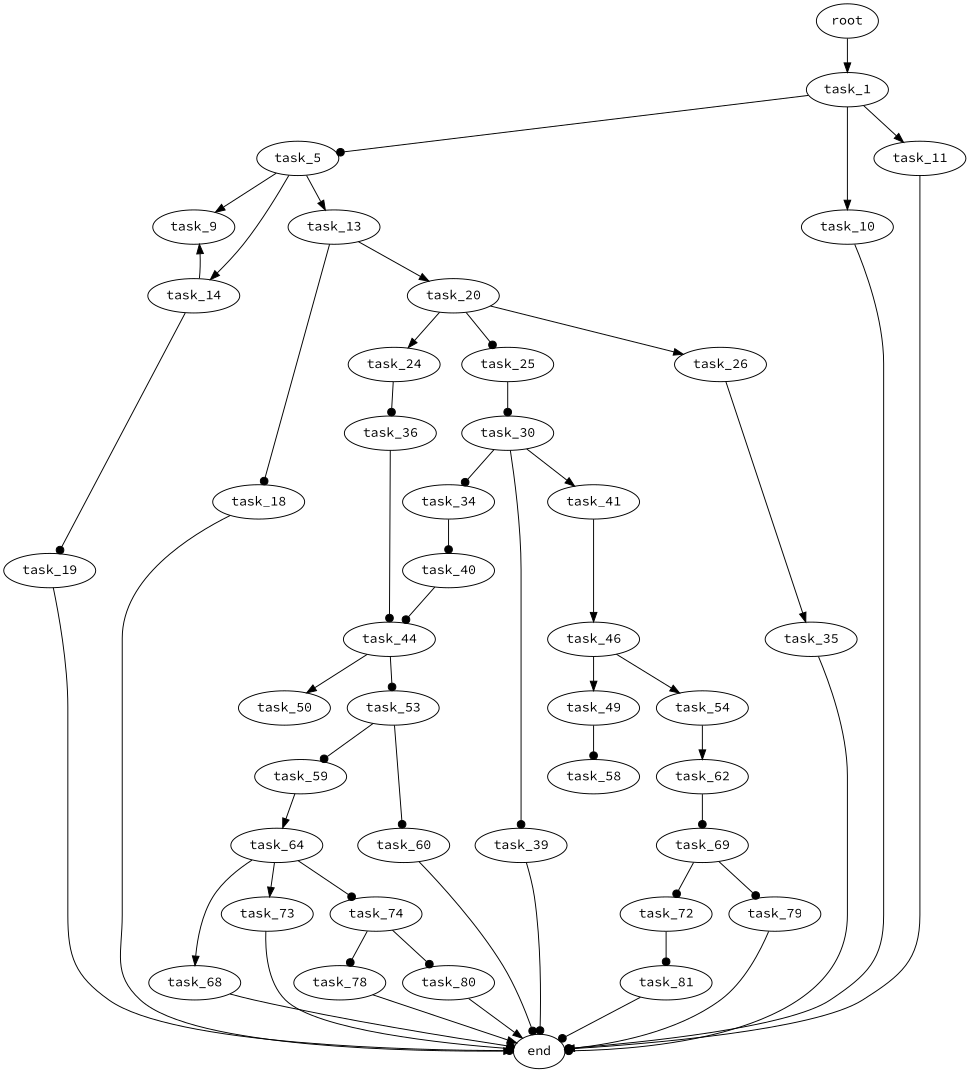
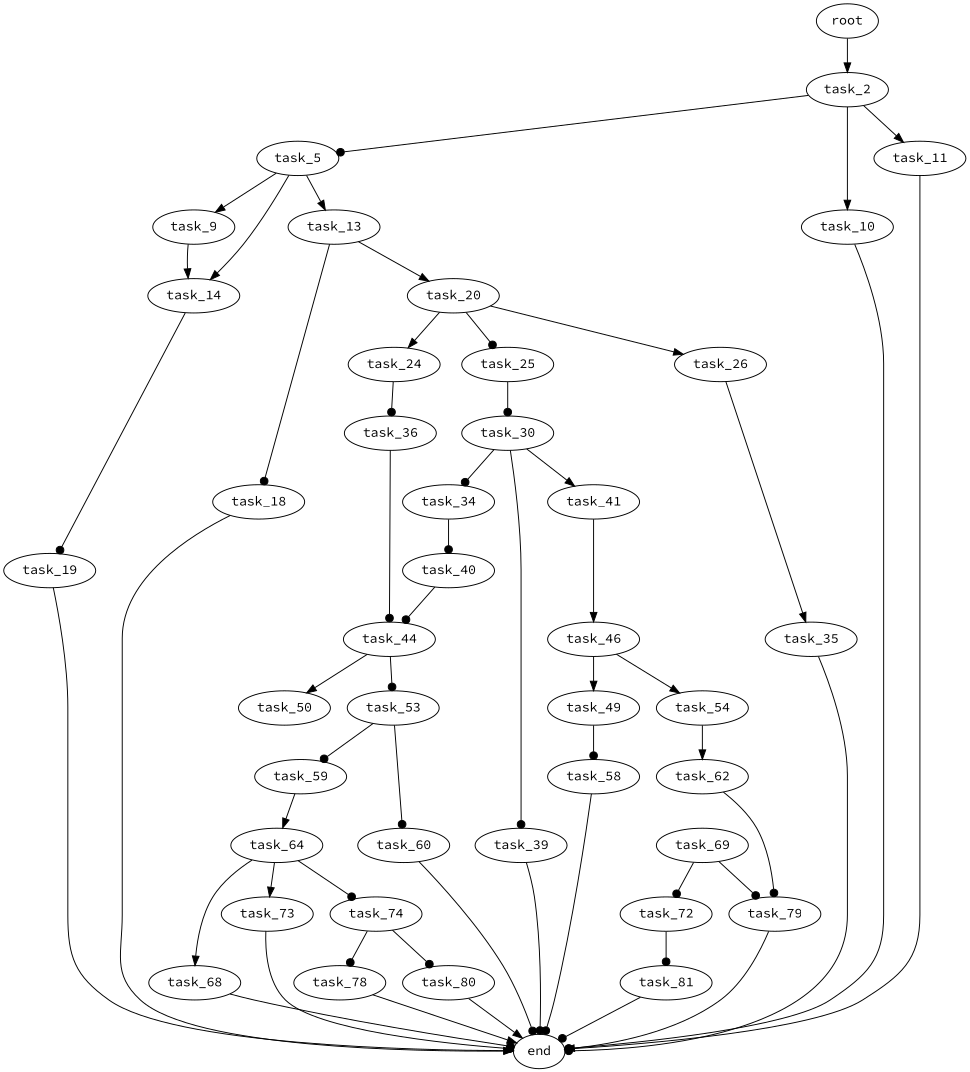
  digraph {
    fontname="Source Code Pro"
    node [fontname="Source Code Pro"]
    edge [arrowhead=dot fontname="Source Code Pro"]
    root
-   task_1
+   task_1 [label=task_2]
    task_5
    task_10
    task_11
    task_9
    task_13
    task_14
    end
    task_18
    task_20
    task_19
    task_24
    task_25
    task_26
    task_36
    task_30
    task_35
    task_44
    task_34
    task_39
    task_41
    task_50
    task_53
    task_40
    task_46
    task_49
    task_54
    task_58
    task_62
    task_59
    task_60
    task_69
    task_64
    task_68
    task_73
    task_74
    task_72
    task_79
    task_78
    task_80
    task_81
    root -> task_1 [arrowhead=normal]
    task_1 -> task_5
    task_1 -> task_10 [arrowhead=normal]
    task_1 -> task_11 [arrowhead=normal]
    task_5 -> task_9 [arrowhead=normal]
    task_5 -> task_13 [arrowhead=normal]
    task_5 -> task_14 [arrowhead=normal]
    task_10 -> end
    task_11 -> end
-   task_14 -> task_9 [arrowhead=normal]
+   task_9 -> task_14 [arrowhead=normal]
    task_13 -> task_18
    task_13 -> task_20 [arrowhead=normal]
    task_14 -> task_19
    task_18 -> end [arrowhead=normal]
    task_20 -> task_24 [arrowhead=normal]
    task_20 -> task_25
    task_20 -> task_26 [arrowhead=normal]
-   task_19 -> end
+   task_19 -> end [arrowhead=normal]
    task_24 -> task_36
    task_25 -> task_30
    task_26 -> task_35 [arrowhead=normal]
    task_36 -> task_44
    task_30 -> task_34
    task_30 -> task_39
    task_30 -> task_41 [arrowhead=normal]
    task_35 -> end
    task_44 -> task_50 [arrowhead=normal]
    task_44 -> task_53
    task_34 -> task_40
    task_39 -> end
    task_41 -> task_46 [arrowhead=normal]
    task_53 -> task_59
    task_53 -> task_60
    task_40 -> task_44
    task_46 -> task_49 [arrowhead=normal]
    task_46 -> task_54 [arrowhead=normal]
    task_49 -> task_58
    task_54 -> task_62 [arrowhead=normal]
-   task_62 -> task_69
+   task_58 -> end
+   task_62 -> task_79
    task_59 -> task_64 [arrowhead=normal]
    task_60 -> end
    task_69 -> task_72
    task_69 -> task_79
    task_64 -> task_68 [arrowhead=normal]
    task_64 -> task_73 [arrowhead=normal]
    task_64 -> task_74
    task_68 -> end
    task_73 -> end
    task_74 -> task_78
    task_74 -> task_80
    task_72 -> task_81
    task_79 -> end [arrowhead=normal]
    task_78 -> end [arrowhead=normal]
    task_80 -> end [arrowhead=normal]
    task_81 -> end
  }
